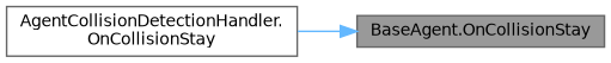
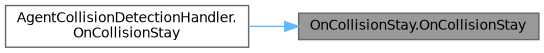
  digraph {
    rankdir=RL
    node [fontname=Helvetica fontsize=10 shape=box style=filled]
-   n1 [color=gray40 fillcolor=grey60 fontcolor=black height=0.2 label="BaseAgent.OnCollisionStay" width=0.4]
+   n1 [color=gray40 fillcolor=grey60 fontcolor=black height=0.2 label="OnCollisionStay.OnCollisionStay" width=0.4]
    n2 [color=grey40 fillcolor=white height=0.2 label="AgentCollisionDetectionHandler.\lOnCollisionStay" width=0.4]
    n1 -> n2 [color=steelblue1 dir=back fontname=Helvetica fontsize=10 labelfontname=Helvetica labelfontsize=10 style=solid]
  }
